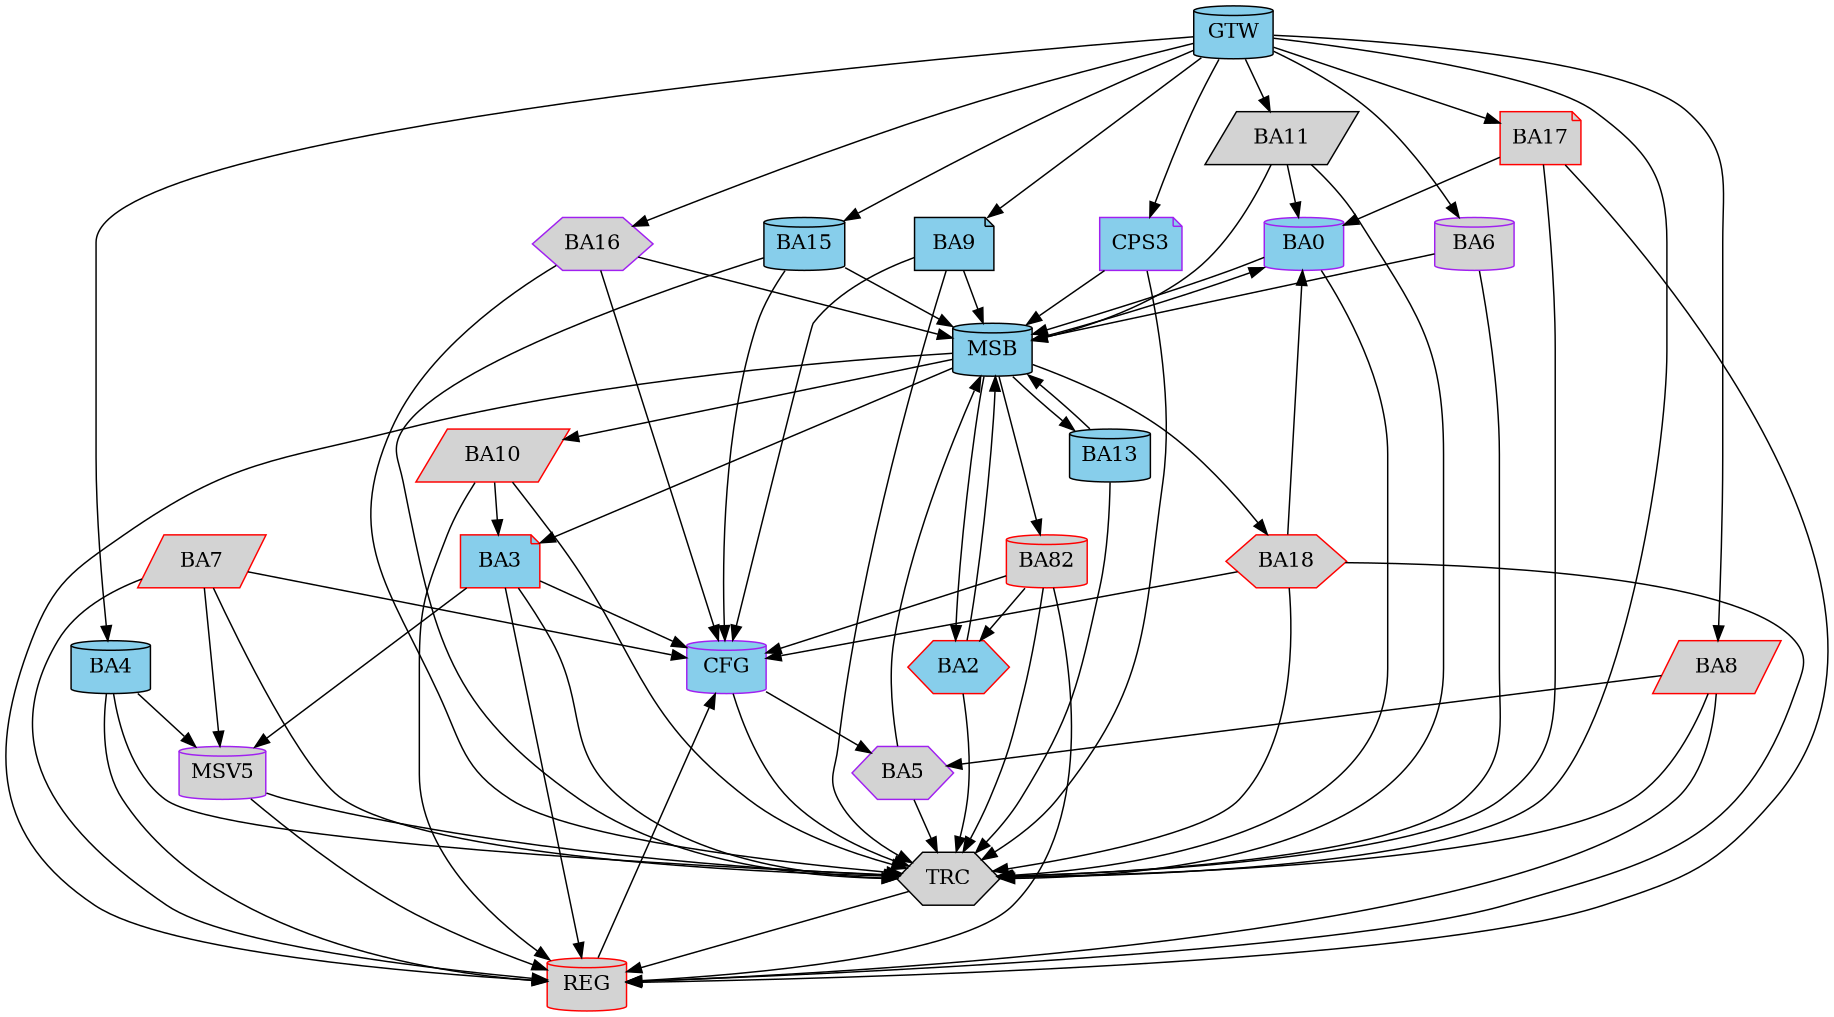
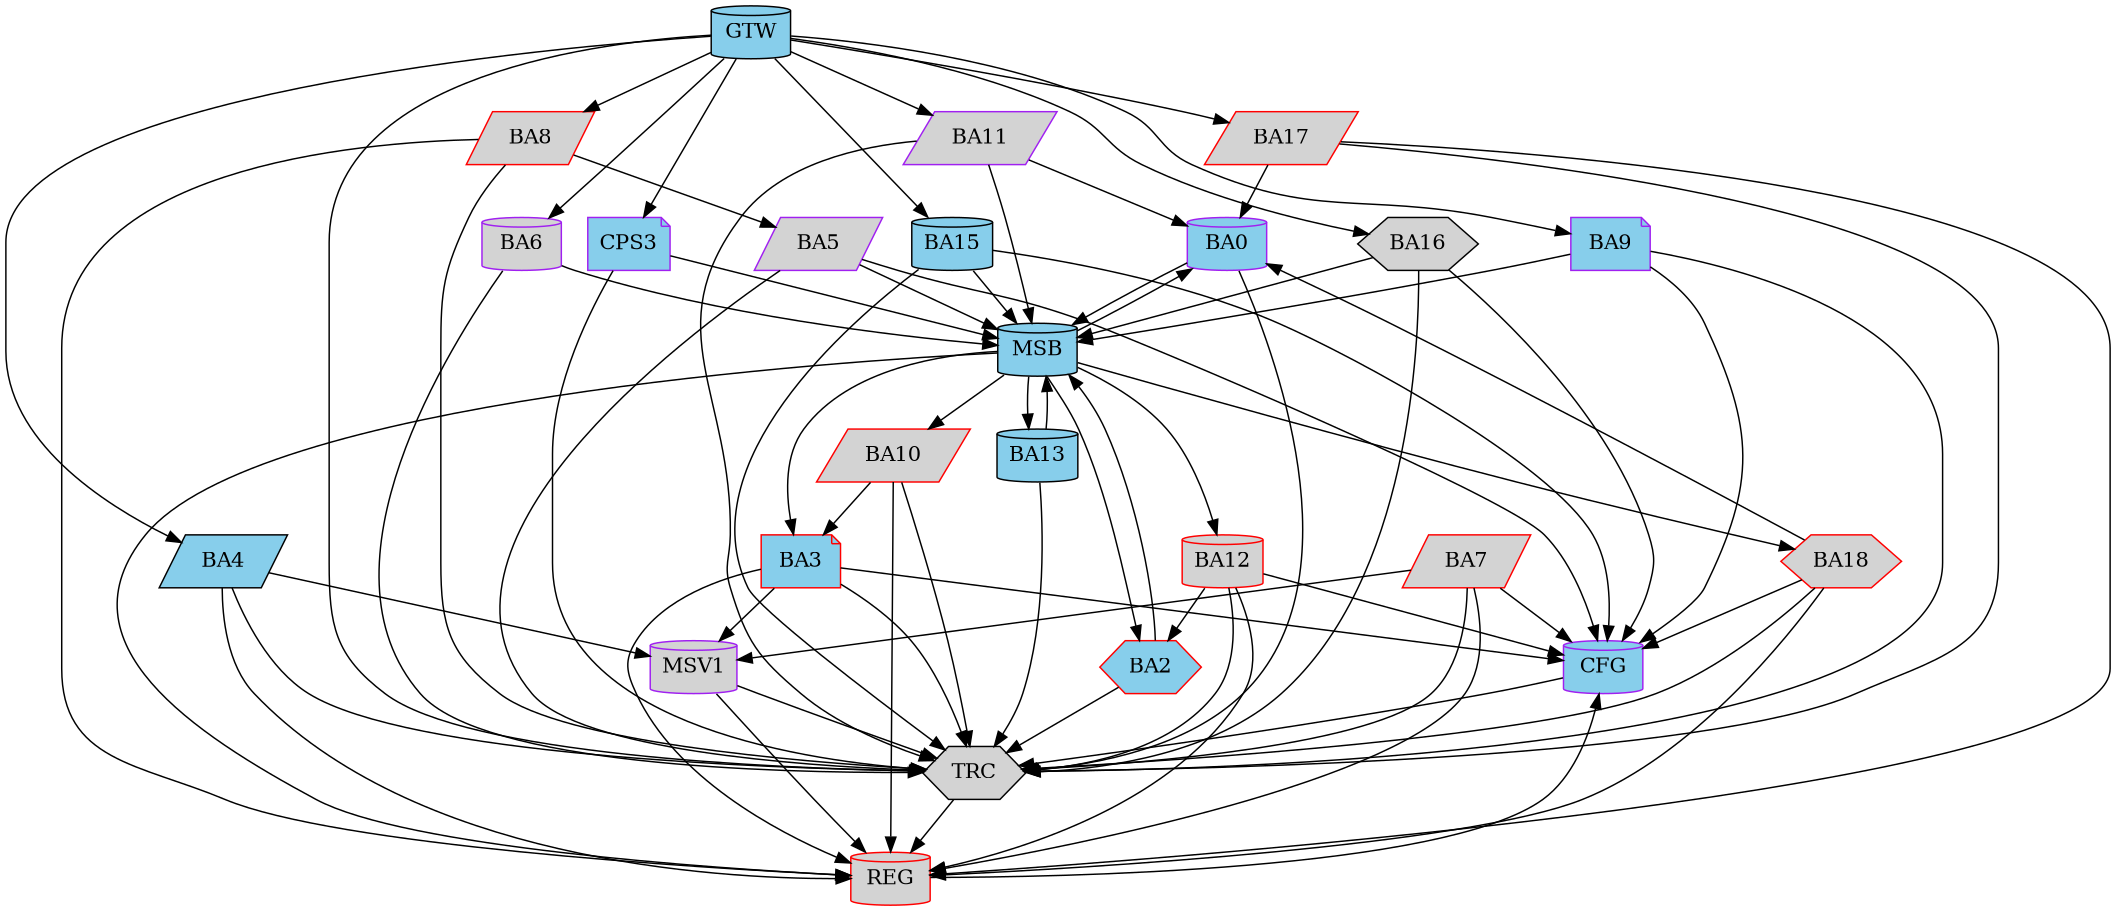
  strict digraph {
    node [color=red fillcolor=lightgrey shape=cylinder style=filled]
    n1 [color=purple fillcolor=skyblue label=BA0]
    n2 [color=black fillcolor=skyblue label=MSB]
    n3 [color=black label=TRC shape=hexagon]
    n4 [fillcolor=skyblue label=BA2 shape=hexagon]
    n5 [fillcolor=skyblue label=BA3 shape=note]
    n6 [label=REG]
    n7 [label=BA10 shape=parallelogram]
-   n8 [label=BA82]
+   n8 [label=BA12]
    n9 [color=black fillcolor=skyblue label=BA13]
    n10 [label=BA18 shape=hexagon]
    n11 [color=purple fillcolor=skyblue label=CFG]
-   n12 [color=purple label=MSV5]
-   n13 [color=black fillcolor=skyblue label=BA4]
-   n14 [color=purple label=BA5 shape=hexagon]
+   n12 [color=purple label=MSV1]
+   n13 [color=black fillcolor=skyblue label=BA4 shape=parallelogram]
+   n14 [color=purple label=BA5 shape=parallelogram]
    n15 [color=purple label=BA6]
    n16 [label=BA7 shape=parallelogram]
    n17 [label=BA8 shape=parallelogram]
-   n18 [color=black fillcolor=skyblue label=BA9 shape=note]
-   n19 [color=black label=BA11 shape=parallelogram]
+   n18 [color=purple fillcolor=skyblue label=BA9 shape=note]
+   n19 [color=purple label=BA11 shape=parallelogram]
    n20 [color=black fillcolor=skyblue label=BA15]
-   n21 [color=purple label=BA16 shape=hexagon]
-   n22 [label=BA17 shape=note]
+   n21 [color=black label=BA16 shape=hexagon]
+   n22 [label=BA17 shape=parallelogram]
    n23 [color=purple fillcolor=skyblue label=CPS3 shape=note]
    n24 [color=black fillcolor=skyblue label=GTW]
    n1 -> n2
    n1 -> n3
    n2 -> n1
    n2 -> n4
    n2 -> n5
    n2 -> n6
    n2 -> n7
    n2 -> n8
    n2 -> n9
    n2 -> n10
    n3 -> n6
    n4 -> n2
    n4 -> n3
    n5 -> n3
    n5 -> n6
    n5 -> n11
    n5 -> n12
    n6 -> n11
    n7 -> n3
    n7 -> n5
    n7 -> n6
    n8 -> n3
    n8 -> n4
    n8 -> n6
    n8 -> n11
    n9 -> n2
    n9 -> n3
    n10 -> n1
    n10 -> n3
    n10 -> n6
    n10 -> n11
    n11 -> n3
    n12 -> n3
    n12 -> n6
    n13 -> n3
    n13 -> n6
    n13 -> n12
    n14 -> n2
    n14 -> n3
-   n11 -> n14
+   n14 -> n11
    n15 -> n2
    n15 -> n3
    n16 -> n3
    n16 -> n6
    n16 -> n11
    n16 -> n12
    n17 -> n3
    n17 -> n6
    n17 -> n14
    n18 -> n2
    n18 -> n3
    n18 -> n11
    n19 -> n1
    n19 -> n2
    n19 -> n3
    n20 -> n2
    n20 -> n3
    n20 -> n11
    n21 -> n2
    n21 -> n3
    n21 -> n11
    n22 -> n1
    n22 -> n3
    n22 -> n6
    n23 -> n2
    n23 -> n3
    n24 -> n3
    n24 -> n13
    n24 -> n15
    n24 -> n17
    n24 -> n18
    n24 -> n19
    n24 -> n20
    n24 -> n21
    n24 -> n22
    n24 -> n23
  }
